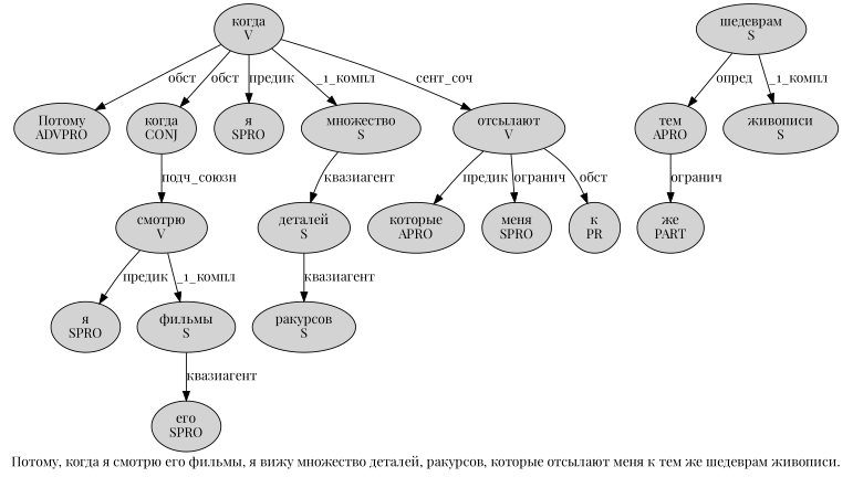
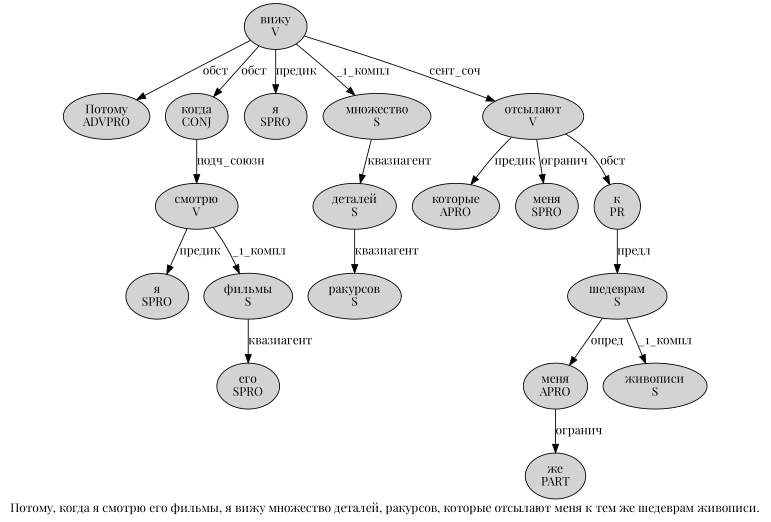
  digraph {
    fontname="Playfair Display"
    label="Потому, когда я смотрю его фильмы, я вижу множество деталей, ракурсов, которые отсылают меня к тем же шедеврам живописи."
    node [fillcolor=lightgray fontname="Playfair Display" penwidth=1 shape=ellipse style=filled]
    edge [fontname="Playfair Display"]
    n1 [label="Потому\nADVPRO"]
    n2 [label="когда\nCONJ"]
    n3 [label="смотрю\nV"]
    n4 [label="я\nSPRO"]
    n5 [label="фильмы\nS"]
    n6 [label="его\nSPRO"]
    n7 [label="я\nSPRO"]
-   n8 [label="когда\nV"]
+   n8 [label="вижу\nV"]
    n9 [label="множество\nS"]
    n10 [label="отсылают\nV"]
    n11 [label="деталей\nS"]
    n12 [label="которые\nAPRO"]
    n13 [label="меня\nSPRO"]
    n14 [label="к\nPR"]
    n15 [label="ракурсов\nS"]
    n16 [label="шедеврам\nS"]
-   n17 [label="тем\nAPRO"]
+   n17 [label="меня\nAPRO"]
    n18 [label="живописи\nS"]
    n19 [label="же\nPART"]
    n2 -> n3 [label="подч_союзн"]
    n3 -> n4 [label="предик"]
    n3 -> n5 [label="_1_компл"]
    n5 -> n6 [label="квазиагент"]
    n8 -> n1 [label="обст"]
    n8 -> n2 [label="обст"]
    n8 -> n7 [label="предик"]
    n8 -> n9 [label="_1_компл"]
    n8 -> n10 [label="сент_соч"]
    n9 -> n11 [label="квазиагент"]
    n10 -> n12 [label="предик"]
    n10 -> n13 [label="огранич"]
    n10 -> n14 [label="обст"]
    n11 -> n15 [label="квазиагент"]
+   n14 -> n16 [label="предл"]
    n16 -> n17 [label="опред"]
    n16 -> n18 [label="_1_компл"]
    n17 -> n19 [label="огранич"]
  }
